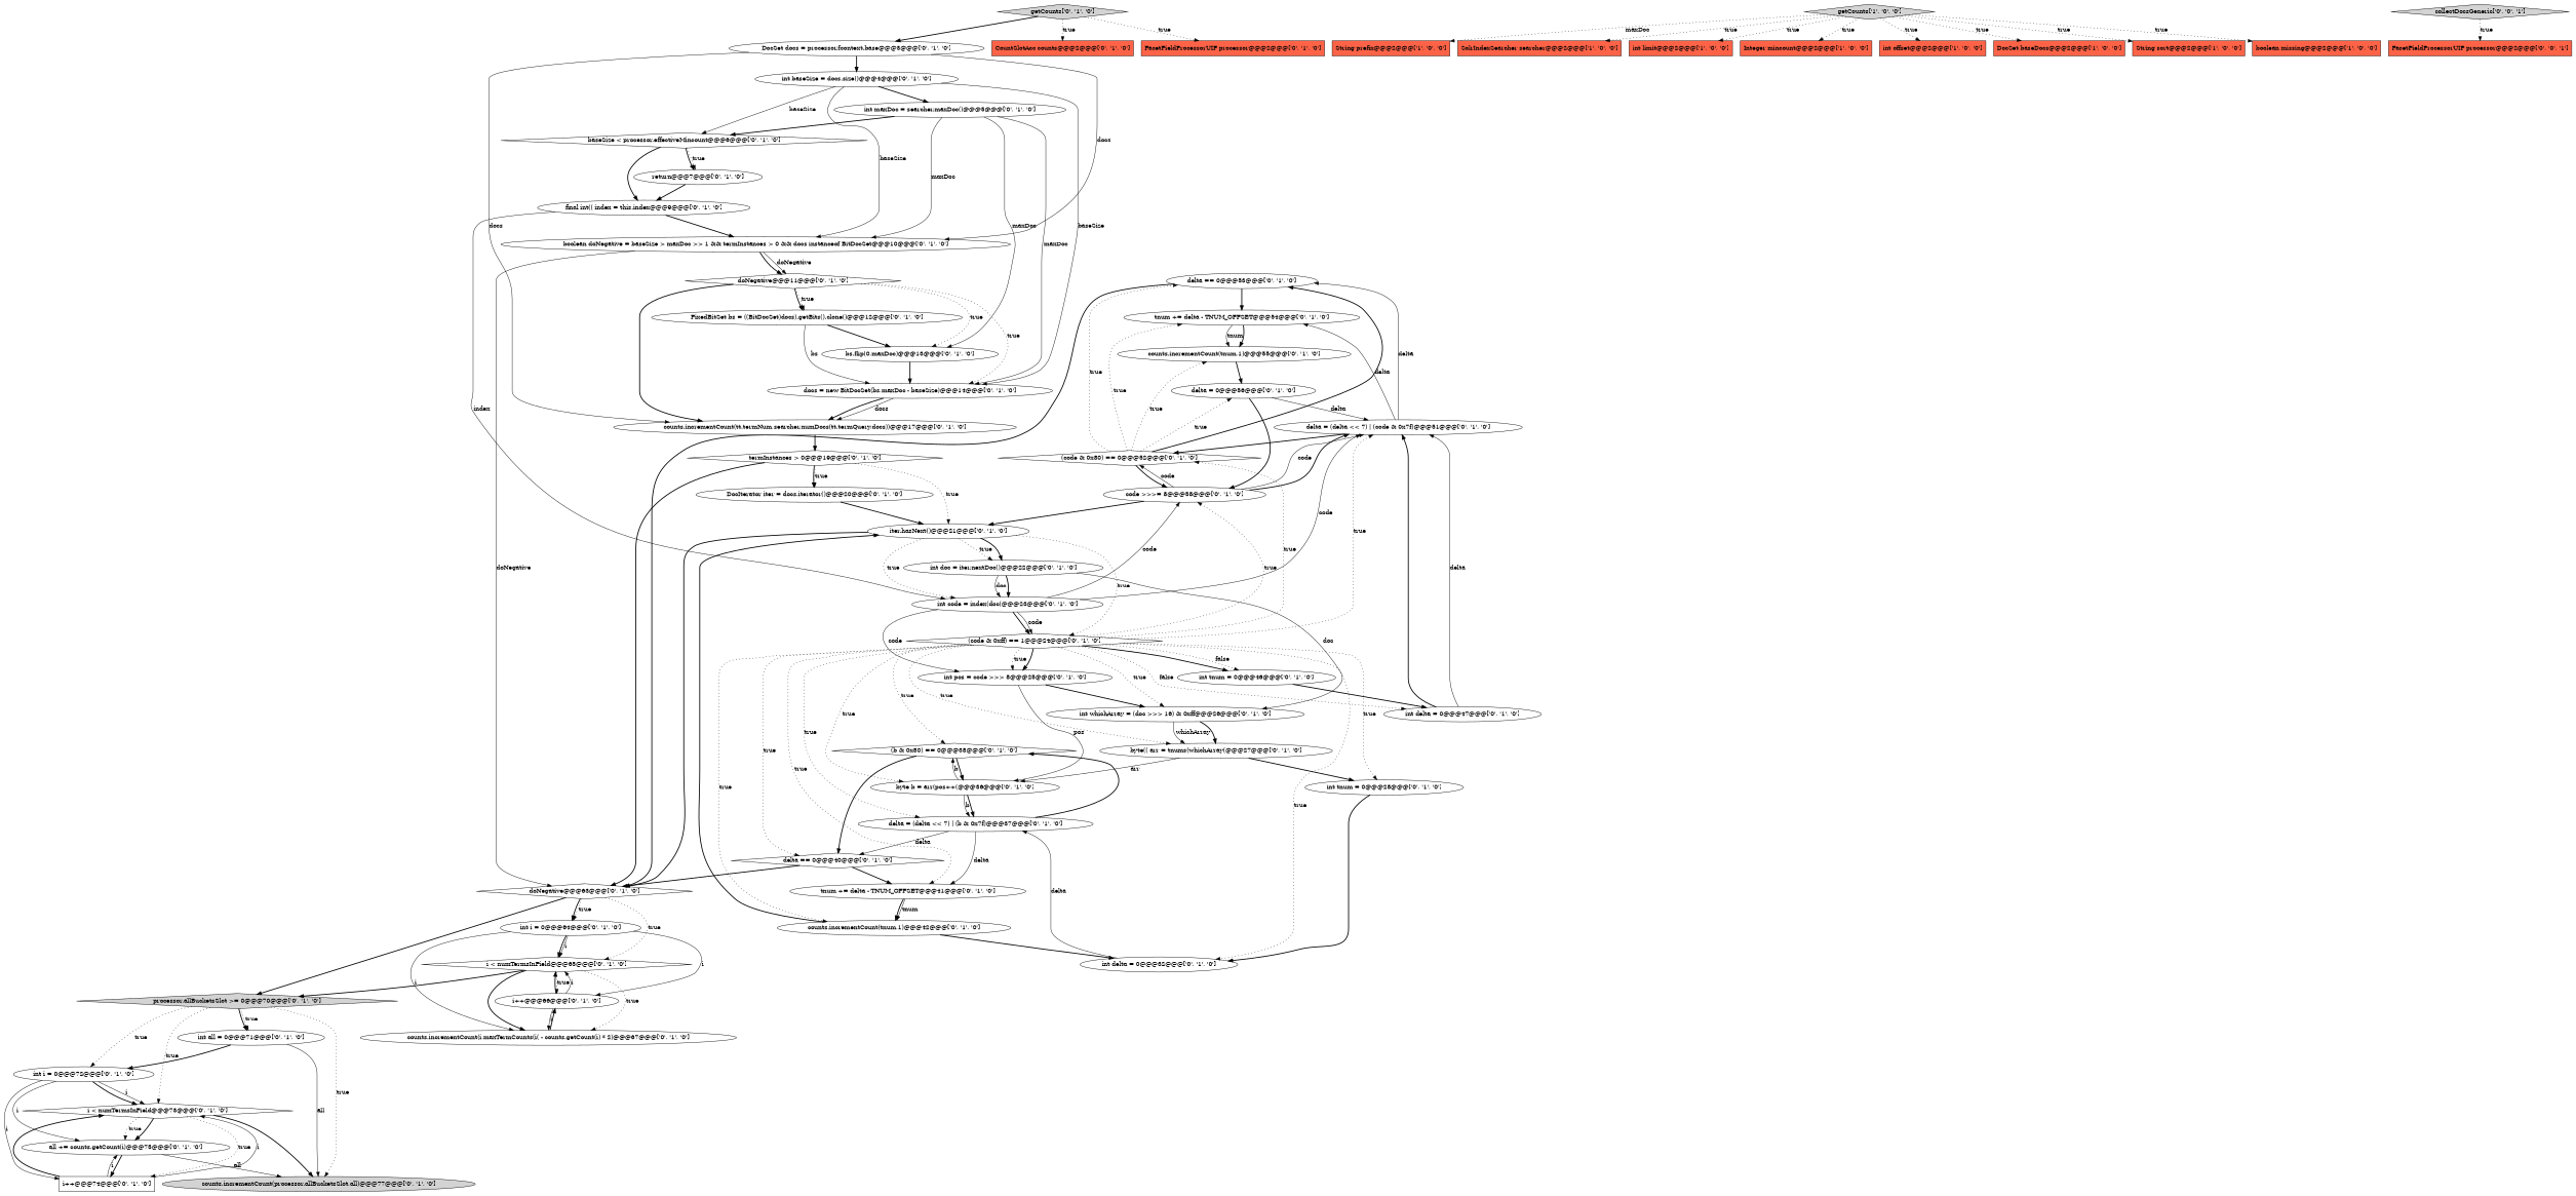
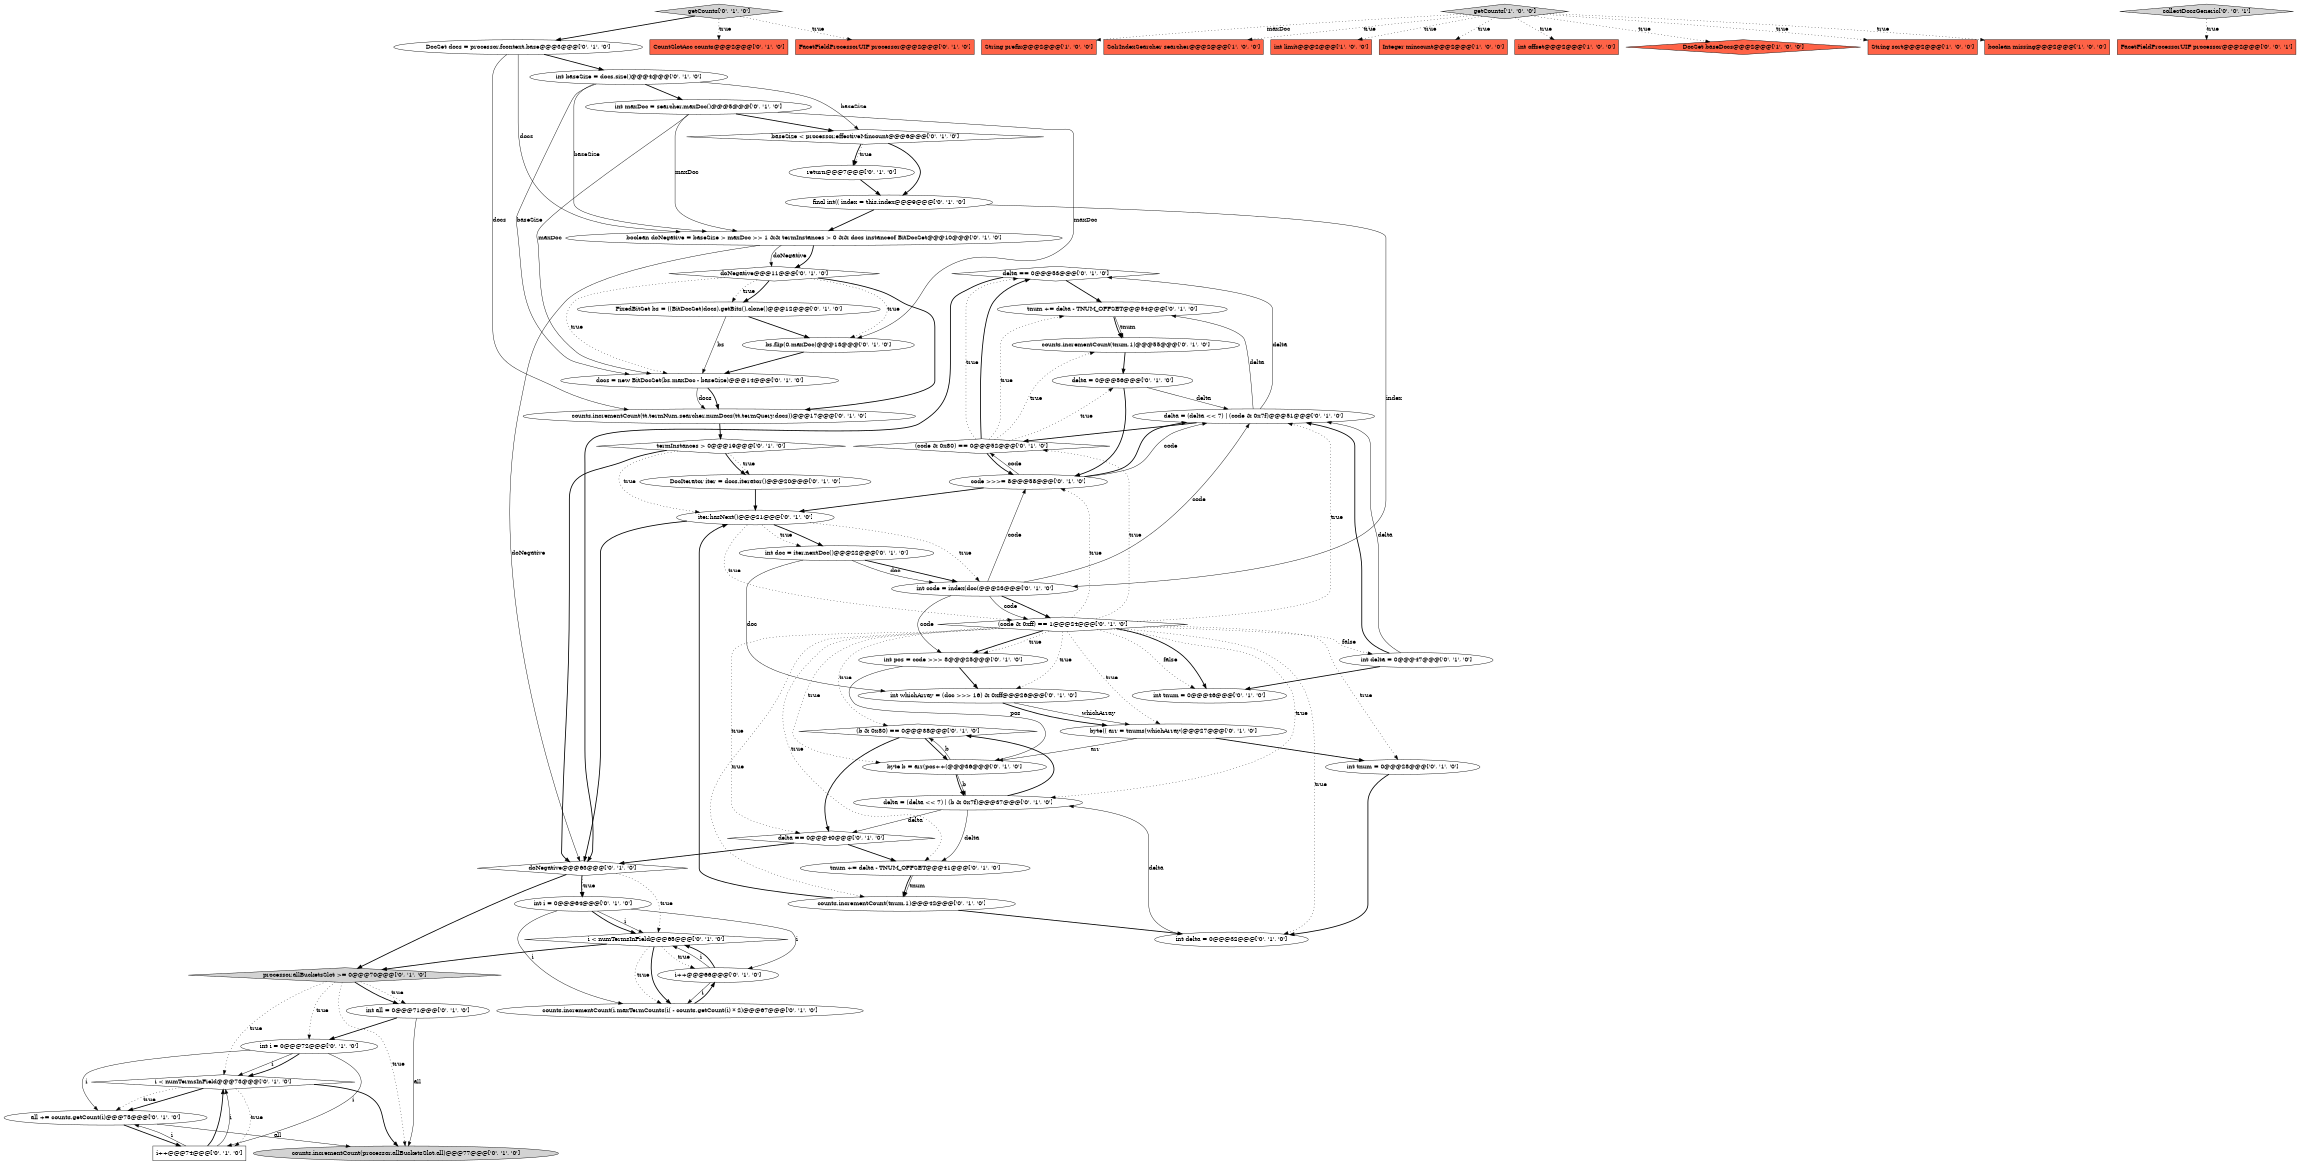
  digraph {
    node [fillcolor=white shape=ellipse style=filled]
    edge [style=bold]
-   n1 [label="delta == 0@@@53@@@['0', '1', '0']"]
+   n1 [label="delta == 0@@@53@@@['0', '1', '0']" shape=diamond]
    n2 [label="tnum += delta - TNUM_OFFSET@@@54@@@['0', '1', '0']"]
    n3 [label="doNegative@@@63@@@['0', '1', '0']" shape=diamond]
    n4 [label="counts.incrementCount(tnum,1)@@@55@@@['0', '1', '0']"]
    n5 [label="i < numTermsInField@@@65@@@['0', '1', '0']" shape=diamond]
    n6 [fillcolor=lightgray label="processor.allBucketsSlot >= 0@@@70@@@['0', '1', '0']" shape=diamond]
    n7 [label="int i = 0@@@64@@@['0', '1', '0']"]
    n8 [fillcolor=tomato label="String prefix@@@2@@@['1', '0', '0']" shape=box]
    n9 [label="delta = 0@@@56@@@['0', '1', '0']"]
    n10 [fillcolor=tomato label="SolrIndexSearcher searcher@@@2@@@['1', '0', '0']" shape=box]
    n11 [label="counts.incrementCount(tt.termNum,searcher.numDocs(tt.termQuery,docs))@@@17@@@['0', '1', '0']"]
    n12 [label="termInstances > 0@@@19@@@['0', '1', '0']" shape=diamond]
    n13 [label="iter.hasNext()@@@21@@@['0', '1', '0']"]
    n14 [label="DocIterator iter = docs.iterator()@@@20@@@['0', '1', '0']"]
    n15 [label="(b & 0x80) == 0@@@38@@@['0', '1', '0']" shape=diamond]
    n16 [label="byte b = arr(pos++(@@@36@@@['0', '1', '0']"]
    n17 [label="delta == 0@@@40@@@['0', '1', '0']" shape=diamond]
    n18 [label="delta = (delta << 7) | (b & 0x7f)@@@37@@@['0', '1', '0']"]
    n19 [label="tnum += delta - TNUM_OFFSET@@@41@@@['0', '1', '0']"]
    n20 [label="counts.incrementCount(tnum,1)@@@42@@@['0', '1', '0']"]
    n21 [label="i < numTermsInField@@@73@@@['0', '1', '0']" shape=diamond]
    n22 [label="all += counts.getCount(i)@@@75@@@['0', '1', '0']"]
    n23 [fillcolor=lightgray label="counts.incrementCount(processor.allBucketsSlot,all)@@@77@@@['0', '1', '0']"]
    n24 [label="i++@@@74@@@['0', '1', '0']" shape=box]
    n25 [label="doNegative@@@11@@@['0', '1', '0']" shape=diamond]
    n26 [label="docs = new BitDocSet(bs,maxDoc - baseSize)@@@14@@@['0', '1', '0']"]
    n27 [label="FixedBitSet bs = ((BitDocSet)docs).getBits().clone()@@@12@@@['0', '1', '0']"]
    n28 [label="bs.flip(0,maxDoc)@@@13@@@['0', '1', '0']"]
    n29 [label="int whichArray = (doc >>> 16) & 0xff@@@26@@@['0', '1', '0']"]
    n30 [label="byte(( arr = tnums(whichArray(@@@27@@@['0', '1', '0']"]
    n31 [label="int tnum = 0@@@28@@@['0', '1', '0']"]
    n32 [label="int delta = 0@@@32@@@['0', '1', '0']"]
    n33 [label="int code = index(doc(@@@23@@@['0', '1', '0']"]
    n34 [label="(code & 0xff) == 1@@@24@@@['0', '1', '0']" shape=diamond]
    n35 [label="int doc = iter.nextDoc()@@@22@@@['0', '1', '0']"]
    n36 [label="int all = 0@@@71@@@['0', '1', '0']"]
    n37 [label="int i = 0@@@72@@@['0', '1', '0']"]
    n38 [label="baseSize < processor.effectiveMincount@@@6@@@['0', '1', '0']" shape=diamond]
    n39 [label="final int(( index = this.index@@@9@@@['0', '1', '0']"]
    n40 [label="return@@@7@@@['0', '1', '0']"]
    n41 [label="boolean doNegative = baseSize > maxDoc >> 1 && termInstances > 0 && docs instanceof BitDocSet@@@10@@@['0', '1', '0']"]
    n42 [label="int tnum = 0@@@46@@@['0', '1', '0']"]
    n43 [label="int delta = 0@@@47@@@['0', '1', '0']"]
    n44 [label="delta = (delta << 7) | (code & 0x7f)@@@51@@@['0', '1', '0']"]
    n45 [label="int maxDoc = searcher.maxDoc()@@@5@@@['0', '1', '0']"]
    n46 [label="i++@@@66@@@['0', '1', '0']"]
    n47 [label="counts.incrementCount(i,maxTermCounts(i( - counts.getCount(i) * 2)@@@67@@@['0', '1', '0']"]
    n48 [label="code >>>= 8@@@58@@@['0', '1', '0']"]
    n49 [label="int pos = code >>> 8@@@25@@@['0', '1', '0']"]
    n50 [label="(code & 0x80) == 0@@@52@@@['0', '1', '0']" shape=diamond]
    n51 [fillcolor=tomato label="int limit@@@2@@@['1', '0', '0']" shape=box]
    n52 [fillcolor=tomato label="Integer mincount@@@2@@@['1', '0', '0']" shape=box]
    n53 [label="DocSet docs = processor.fcontext.base@@@3@@@['0', '1', '0']"]
    n54 [label="int baseSize = docs.size()@@@4@@@['0', '1', '0']"]
    n55 [fillcolor=lightgray label="getCounts['1', '0', '0']" shape=diamond]
    n56 [fillcolor=tomato label="int offset@@@2@@@['1', '0', '0']" shape=box]
-   n57 [fillcolor=tomato label="DocSet baseDocs@@@2@@@['1', '0', '0']" shape=box]
+   n57 [fillcolor=tomato label="DocSet baseDocs@@@2@@@['1', '0', '0']" shape=diamond]
    n58 [fillcolor=tomato label="String sort@@@2@@@['1', '0', '0']" shape=box]
    n59 [fillcolor=tomato label="boolean missing@@@2@@@['1', '0', '0']" shape=box]
    n60 [fillcolor=tomato label="CountSlotAcc counts@@@2@@@['0', '1', '0']" shape=box]
    n61 [fillcolor=lightgray label="getCounts['0', '1', '0']" shape=diamond]
    n62 [fillcolor=tomato label="FacetFieldProcessorUIF processor@@@2@@@['0', '1', '0']" shape=box]
    n63 [fillcolor=lightgray label="collectDocsGeneric['0', '0', '1']" shape=diamond]
    n64 [fillcolor=tomato label="FacetFieldProcessorUIF processor@@@2@@@['0', '0', '1']" shape=box]
    n1 -> n2
    n1 -> n3
    n2 -> n4 [label=tnum style=solid]
    n2 -> n4
    n3 -> n5 [label=true style=dotted]
    n3 -> n6
    n3 -> n7
    n3 -> n7 [label=true style=dotted]
    n4 -> n9
    n5 -> n6
    n5 -> n46 [label=true style=dotted]
    n5 -> n47
    n5 -> n47 [label=true style=dotted]
    n6 -> n21 [label=true style=dotted]
    n6 -> n23 [label=true style=dotted]
    n6 -> n36
    n6 -> n36 [label=true style=dotted]
    n6 -> n37 [label=true style=dotted]
    n7 -> n5 [label=i style=solid]
    n7 -> n5
    n7 -> n46 [label=i style=solid]
    n7 -> n47 [label=i style=solid]
    n9 -> n44 [label=delta style=solid]
    n9 -> n48
    n11 -> n12
    n12 -> n3
    n12 -> n13 [label=true style=dotted]
    n12 -> n14
    n12 -> n14 [label=true style=dotted]
    n13 -> n3
    n13 -> n33 [label=true style=dotted]
    n13 -> n34 [label=true style=dotted]
    n13 -> n35 [label=true style=dotted]
    n13 -> n35
    n14 -> n13
    n15 -> n16
    n15 -> n17
    n16 -> n15 [label=b style=solid]
    n16 -> n18 [label=b style=solid]
    n16 -> n18
    n17 -> n3
    n17 -> n19
    n18 -> n15
    n18 -> n17 [label=delta style=solid]
    n18 -> n19 [label=delta style=solid]
    n19 -> n20
    n19 -> n20 [label=tnum style=solid]
    n20 -> n13
    n20 -> n32
    n21 -> n22
    n21 -> n22 [label=true style=dotted]
    n21 -> n23
    n21 -> n24 [label=true style=dotted]
    n22 -> n23 [label=all style=solid]
    n22 -> n24
    n24 -> n21 [label=i style=solid]
    n24 -> n21
    n24 -> n22 [label=i style=solid]
    n25 -> n11
    n25 -> n26 [label=true style=dotted]
    n25 -> n27 [label=true style=dotted]
    n25 -> n27
    n25 -> n28 [label=true style=dotted]
    n26 -> n11
    n26 -> n11 [label=docs style=solid]
    n27 -> n26 [label=bs style=solid]
    n27 -> n28
    n28 -> n26
    n29 -> n30 [label=whichArray style=solid]
    n29 -> n30
    n30 -> n16 [label=arr style=solid]
    n30 -> n31
    n31 -> n32
    n32 -> n18 [label=delta style=solid]
    n33 -> n34
    n33 -> n34 [label=code style=solid]
    n33 -> n44 [label=code style=solid]
    n33 -> n48 [label=code style=solid]
    n33 -> n49 [label=code style=solid]
    n34 -> n15 [label=true style=dotted]
    n34 -> n16 [label=true style=dotted]
    n34 -> n17 [label=true style=dotted]
    n34 -> n18 [label=true style=dotted]
    n34 -> n19 [label=true style=dotted]
    n34 -> n20 [label=true style=dotted]
    n34 -> n29 [label=true style=dotted]
    n34 -> n30 [label=true style=dotted]
    n34 -> n31 [label=true style=dotted]
    n34 -> n32 [label=true style=dotted]
    n34 -> n42 [label=false style=dotted]
    n34 -> n42
    n34 -> n43 [label=false style=dotted]
    n34 -> n44 [label=true style=dotted]
    n34 -> n48 [label=true style=dotted]
    n34 -> n49
    n34 -> n49 [label=true style=dotted]
    n34 -> n50 [label=true style=dotted]
    n35 -> n29 [label=doc style=solid]
    n35 -> n33
    n35 -> n33 [label=doc style=solid]
    n36 -> n23 [label=all style=solid]
    n36 -> n37
    n37 -> n21 [label=i style=solid]
    n37 -> n21
    n37 -> n22 [label=i style=solid]
    n37 -> n24 [label=i style=solid]
    n38 -> n39
    n38 -> n40 [label=true style=dotted]
    n38 -> n40
    n39 -> n33 [label=index style=solid]
    n39 -> n41
    n40 -> n39
    n41 -> n3 [label=doNegative style=solid]
    n41 -> n25
    n41 -> n25 [label=doNegative style=solid]
-   n42 -> n43
+   n43 -> n42
    n43 -> n44 [label=delta style=solid]
    n43 -> n44
    n44 -> n1 [label=delta style=solid]
    n44 -> n2 [label=delta style=solid]
    n44 -> n50
    n45 -> n26 [label=maxDoc style=solid]
    n45 -> n28 [label=maxDoc style=solid]
    n45 -> n38
    n45 -> n41 [label=maxDoc style=solid]
    n46 -> n5 [label=i style=solid]
    n46 -> n5
    n46 -> n47 [label=i style=solid]
    n47 -> n46
    n48 -> n13
    n48 -> n44
    n48 -> n44 [label=code style=solid]
    n48 -> n50 [label=code style=solid]
    n49 -> n16 [label=pos style=solid]
    n49 -> n29
    n50 -> n1 [label=true style=dotted]
    n50 -> n1
    n50 -> n2 [label=true style=dotted]
    n50 -> n4 [label=true style=dotted]
    n50 -> n9 [label=true style=dotted]
    n50 -> n48
    n53 -> n11 [label=docs style=solid]
    n53 -> n41 [label=docs style=solid]
    n53 -> n54
    n54 -> n26 [label=baseSize style=solid]
    n54 -> n38 [label=baseSize style=solid]
    n54 -> n41 [label=baseSize style=solid]
    n54 -> n45
    n55 -> n8 [label=maxDoc style=dotted]
    n55 -> n10 [label=true style=dotted]
    n55 -> n51 [label=true style=dotted]
    n55 -> n52 [label=true style=dotted]
    n55 -> n56 [label=true style=dotted]
    n55 -> n57 [label=true style=dotted]
    n55 -> n58 [label=true style=dotted]
    n55 -> n59 [label=true style=dotted]
    n61 -> n53
    n61 -> n60 [label=true style=dotted]
    n61 -> n62 [label=true style=dotted]
    n63 -> n64 [label=true style=dotted]
  }
